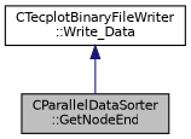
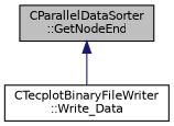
  digraph {
    rankdir=TB
    node [color=black fontname=Helvetica fontsize=10 shape=record style=filled]
    n1 [fillcolor=grey75 fontcolor=black height=0.2 label="CParallelDataSorter\l::GetNodeEnd" width=0.4]
    n2 [fillcolor=white height=0.2 label="CTecplotBinaryFileWriter\l::Write_Data" width=0.4]
-   n2 -> n1 [color=midnightblue dir=back fontname=Helvetica fontsize=10 labelfontname=Helvetica labelfontsize=10 style=solid]
+   n1 -> n2 [color=midnightblue dir=back fontname=Helvetica fontsize=10 labelfontname=Helvetica labelfontsize=10 style=solid]
  }
